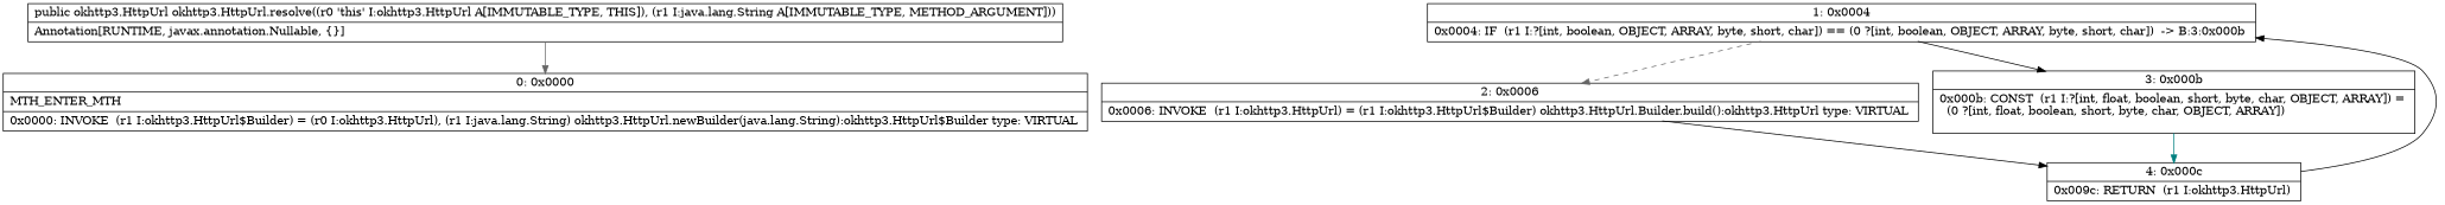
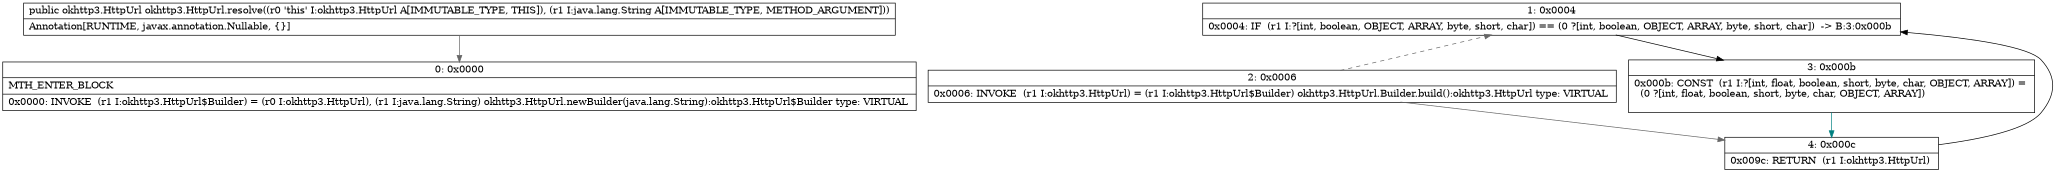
  digraph {
    node [shape=record]
    edge [color=gray40]
-   n1 [label="{0\:\ 0x0000|MTH_ENTER_MTH\l|0x0000: INVOKE  (r1 I:okhttp3.HttpUrl$Builder) = (r0 I:okhttp3.HttpUrl), (r1 I:java.lang.String) okhttp3.HttpUrl.newBuilder(java.lang.String):okhttp3.HttpUrl$Builder type: VIRTUAL \l}"]
+   n1 [label="{0\:\ 0x0000|MTH_ENTER_BLOCK\l|0x0000: INVOKE  (r1 I:okhttp3.HttpUrl$Builder) = (r0 I:okhttp3.HttpUrl), (r1 I:java.lang.String) okhttp3.HttpUrl.newBuilder(java.lang.String):okhttp3.HttpUrl$Builder type: VIRTUAL \l}"]
    n2 [label="{1\:\ 0x0004|0x0004: IF  (r1 I:?[int, boolean, OBJECT, ARRAY, byte, short, char]) == (0 ?[int, boolean, OBJECT, ARRAY, byte, short, char])  \-\> B:3:0x000b \l}"]
    n3 [label="{2\:\ 0x0006|0x0006: INVOKE  (r1 I:okhttp3.HttpUrl) = (r1 I:okhttp3.HttpUrl$Builder) okhttp3.HttpUrl.Builder.build():okhttp3.HttpUrl type: VIRTUAL \l}"]
    n4 [label="{3\:\ 0x000b|0x000b: CONST  (r1 I:?[int, float, boolean, short, byte, char, OBJECT, ARRAY]) = \l  (0 ?[int, float, boolean, short, byte, char, OBJECT, ARRAY])\l \l}"]
    n5 [label="{4\:\ 0x000c|0x009c: RETURN  (r1 I:okhttp3.HttpUrl) \l}"]
    n6 [label="{public okhttp3.HttpUrl okhttp3.HttpUrl.resolve((r0 'this' I:okhttp3.HttpUrl A[IMMUTABLE_TYPE, THIS]), (r1 I:java.lang.String A[IMMUTABLE_TYPE, METHOD_ARGUMENT]))  | Annotation[RUNTIME, javax.annotation.Nullable, \{\}]\l}"]
-   n2 -> n3 [style=dashed]
+   n3 -> n2 [style=dashed]
    n2 -> n4 [color=black]
-   n3 -> n5 [color=black]
+   n3 -> n5
    n4 -> n5 [color=teal]
    n5 -> n2 [color=black]
    n6 -> n1
  }
